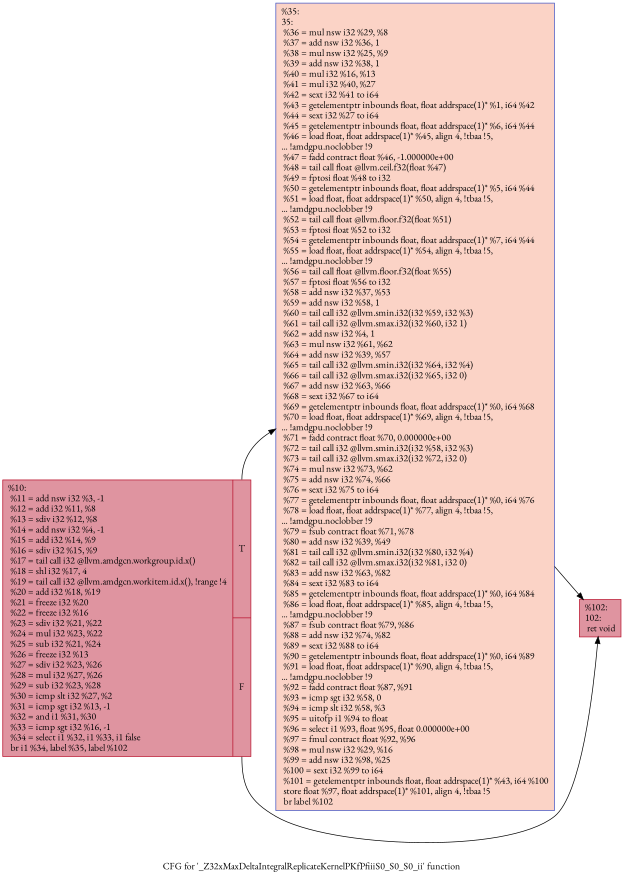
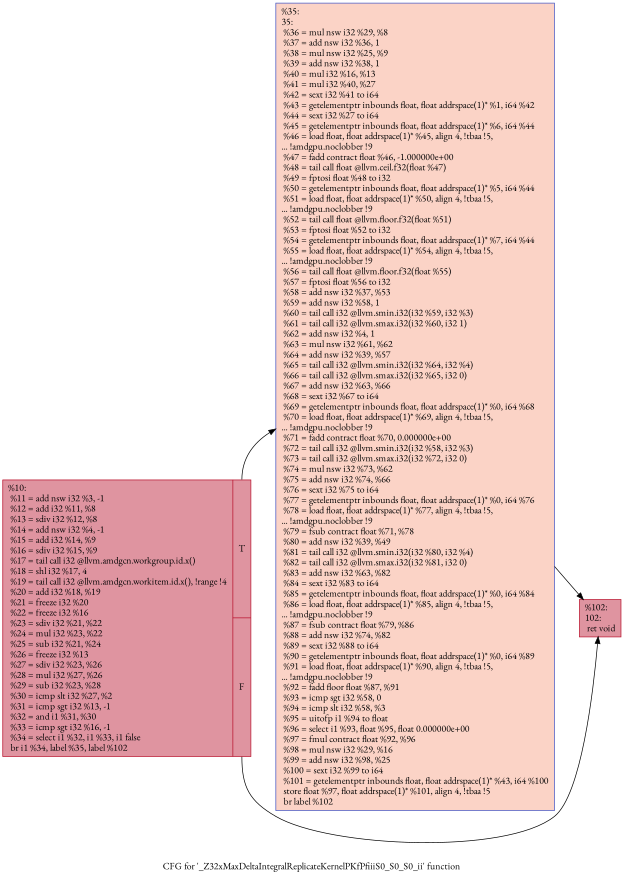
  digraph {
    label="CFG for '_Z32xMaxDeltaIntegralReplicateKernelPKfPfiiiS0_S0_S0_ii' function"
    rankdir=LR
    fontname="EB Garamond"
    node [color="#b70d28ff" fillcolor="#b70d2870" shape=record style=filled fontname="EB Garamond"]
    edge [fontname="EB Garamond"]
    n1 [label="{%10:\l  %11 = add nsw i32 %3, -1\l  %12 = add i32 %11, %8\l  %13 = sdiv i32 %12, %8\l  %14 = add nsw i32 %4, -1\l  %15 = add i32 %14, %9\l  %16 = sdiv i32 %15, %9\l  %17 = tail call i32 @llvm.amdgcn.workgroup.id.x()\l  %18 = shl i32 %17, 4\l  %19 = tail call i32 @llvm.amdgcn.workitem.id.x(), !range !4\l  %20 = add i32 %18, %19\l  %21 = freeze i32 %20\l  %22 = freeze i32 %16\l  %23 = sdiv i32 %21, %22\l  %24 = mul i32 %23, %22\l  %25 = sub i32 %21, %24\l  %26 = freeze i32 %13\l  %27 = sdiv i32 %23, %26\l  %28 = mul i32 %27, %26\l  %29 = sub i32 %23, %28\l  %30 = icmp slt i32 %27, %2\l  %31 = icmp sgt i32 %13, -1\l  %32 = and i1 %31, %30\l  %33 = icmp sgt i32 %16, -1\l  %34 = select i1 %32, i1 %33, i1 false\l  br i1 %34, label %35, label %102\l|{<s0>T|<s1>F}}"]
-   n2 [color="#3d50c3ff" fillcolor="#f59c7d70" label="{%35:\l35:                                               \l  %36 = mul nsw i32 %29, %8\l  %37 = add nsw i32 %36, 1\l  %38 = mul nsw i32 %25, %9\l  %39 = add nsw i32 %38, 1\l  %40 = mul i32 %16, %13\l  %41 = mul i32 %40, %27\l  %42 = sext i32 %41 to i64\l  %43 = getelementptr inbounds float, float addrspace(1)* %1, i64 %42\l  %44 = sext i32 %27 to i64\l  %45 = getelementptr inbounds float, float addrspace(1)* %6, i64 %44\l  %46 = load float, float addrspace(1)* %45, align 4, !tbaa !5,\l... !amdgpu.noclobber !9\l  %47 = fadd contract float %46, -1.000000e+00\l  %48 = tail call float @llvm.ceil.f32(float %47)\l  %49 = fptosi float %48 to i32\l  %50 = getelementptr inbounds float, float addrspace(1)* %5, i64 %44\l  %51 = load float, float addrspace(1)* %50, align 4, !tbaa !5,\l... !amdgpu.noclobber !9\l  %52 = tail call float @llvm.floor.f32(float %51)\l  %53 = fptosi float %52 to i32\l  %54 = getelementptr inbounds float, float addrspace(1)* %7, i64 %44\l  %55 = load float, float addrspace(1)* %54, align 4, !tbaa !5,\l... !amdgpu.noclobber !9\l  %56 = tail call float @llvm.floor.f32(float %55)\l  %57 = fptosi float %56 to i32\l  %58 = add nsw i32 %37, %53\l  %59 = add nsw i32 %58, 1\l  %60 = tail call i32 @llvm.smin.i32(i32 %59, i32 %3)\l  %61 = tail call i32 @llvm.smax.i32(i32 %60, i32 1)\l  %62 = add nsw i32 %4, 1\l  %63 = mul nsw i32 %61, %62\l  %64 = add nsw i32 %39, %57\l  %65 = tail call i32 @llvm.smin.i32(i32 %64, i32 %4)\l  %66 = tail call i32 @llvm.smax.i32(i32 %65, i32 0)\l  %67 = add nsw i32 %63, %66\l  %68 = sext i32 %67 to i64\l  %69 = getelementptr inbounds float, float addrspace(1)* %0, i64 %68\l  %70 = load float, float addrspace(1)* %69, align 4, !tbaa !5,\l... !amdgpu.noclobber !9\l  %71 = fadd contract float %70, 0.000000e+00\l  %72 = tail call i32 @llvm.smin.i32(i32 %58, i32 %3)\l  %73 = tail call i32 @llvm.smax.i32(i32 %72, i32 0)\l  %74 = mul nsw i32 %73, %62\l  %75 = add nsw i32 %74, %66\l  %76 = sext i32 %75 to i64\l  %77 = getelementptr inbounds float, float addrspace(1)* %0, i64 %76\l  %78 = load float, float addrspace(1)* %77, align 4, !tbaa !5,\l... !amdgpu.noclobber !9\l  %79 = fsub contract float %71, %78\l  %80 = add nsw i32 %39, %49\l  %81 = tail call i32 @llvm.smin.i32(i32 %80, i32 %4)\l  %82 = tail call i32 @llvm.smax.i32(i32 %81, i32 0)\l  %83 = add nsw i32 %63, %82\l  %84 = sext i32 %83 to i64\l  %85 = getelementptr inbounds float, float addrspace(1)* %0, i64 %84\l  %86 = load float, float addrspace(1)* %85, align 4, !tbaa !5,\l... !amdgpu.noclobber !9\l  %87 = fsub contract float %79, %86\l  %88 = add nsw i32 %74, %82\l  %89 = sext i32 %88 to i64\l  %90 = getelementptr inbounds float, float addrspace(1)* %0, i64 %89\l  %91 = load float, float addrspace(1)* %90, align 4, !tbaa !5,\l... !amdgpu.noclobber !9\l  %92 = fadd contract float %87, %91\l  %93 = icmp sgt i32 %58, 0\l  %94 = icmp slt i32 %58, %3\l  %95 = uitofp i1 %94 to float\l  %96 = select i1 %93, float %95, float 0.000000e+00\l  %97 = fmul contract float %92, %96\l  %98 = mul nsw i32 %29, %16\l  %99 = add nsw i32 %98, %25\l  %100 = sext i32 %99 to i64\l  %101 = getelementptr inbounds float, float addrspace(1)* %43, i64 %100\l  store float %97, float addrspace(1)* %101, align 4, !tbaa !5\l  br label %102\l}"]
+   n2 [color="#3d50c3ff" fillcolor="#f59c7d70" label="{%35:\l35:                                               \l  %36 = mul nsw i32 %29, %8\l  %37 = add nsw i32 %36, 1\l  %38 = mul nsw i32 %25, %9\l  %39 = add nsw i32 %38, 1\l  %40 = mul i32 %16, %13\l  %41 = mul i32 %40, %27\l  %42 = sext i32 %41 to i64\l  %43 = getelementptr inbounds float, float addrspace(1)* %1, i64 %42\l  %44 = sext i32 %27 to i64\l  %45 = getelementptr inbounds float, float addrspace(1)* %6, i64 %44\l  %46 = load float, float addrspace(1)* %45, align 4, !tbaa !5,\l... !amdgpu.noclobber !9\l  %47 = fadd contract float %46, -1.000000e+00\l  %48 = tail call float @llvm.ceil.f32(float %47)\l  %49 = fptosi float %48 to i32\l  %50 = getelementptr inbounds float, float addrspace(1)* %5, i64 %44\l  %51 = load float, float addrspace(1)* %50, align 4, !tbaa !5,\l... !amdgpu.noclobber !9\l  %52 = tail call float @llvm.floor.f32(float %51)\l  %53 = fptosi float %52 to i32\l  %54 = getelementptr inbounds float, float addrspace(1)* %7, i64 %44\l  %55 = load float, float addrspace(1)* %54, align 4, !tbaa !5,\l... !amdgpu.noclobber !9\l  %56 = tail call float @llvm.floor.f32(float %55)\l  %57 = fptosi float %56 to i32\l  %58 = add nsw i32 %37, %53\l  %59 = add nsw i32 %58, 1\l  %60 = tail call i32 @llvm.smin.i32(i32 %59, i32 %3)\l  %61 = tail call i32 @llvm.smax.i32(i32 %60, i32 1)\l  %62 = add nsw i32 %4, 1\l  %63 = mul nsw i32 %61, %62\l  %64 = add nsw i32 %39, %57\l  %65 = tail call i32 @llvm.smin.i32(i32 %64, i32 %4)\l  %66 = tail call i32 @llvm.smax.i32(i32 %65, i32 0)\l  %67 = add nsw i32 %63, %66\l  %68 = sext i32 %67 to i64\l  %69 = getelementptr inbounds float, float addrspace(1)* %0, i64 %68\l  %70 = load float, float addrspace(1)* %69, align 4, !tbaa !5,\l... !amdgpu.noclobber !9\l  %71 = fadd contract float %70, 0.000000e+00\l  %72 = tail call i32 @llvm.smin.i32(i32 %58, i32 %3)\l  %73 = tail call i32 @llvm.smax.i32(i32 %72, i32 0)\l  %74 = mul nsw i32 %73, %62\l  %75 = add nsw i32 %74, %66\l  %76 = sext i32 %75 to i64\l  %77 = getelementptr inbounds float, float addrspace(1)* %0, i64 %76\l  %78 = load float, float addrspace(1)* %77, align 4, !tbaa !5,\l... !amdgpu.noclobber !9\l  %79 = fsub contract float %71, %78\l  %80 = add nsw i32 %39, %49\l  %81 = tail call i32 @llvm.smin.i32(i32 %80, i32 %4)\l  %82 = tail call i32 @llvm.smax.i32(i32 %81, i32 0)\l  %83 = add nsw i32 %63, %82\l  %84 = sext i32 %83 to i64\l  %85 = getelementptr inbounds float, float addrspace(1)* %0, i64 %84\l  %86 = load float, float addrspace(1)* %85, align 4, !tbaa !5,\l... !amdgpu.noclobber !9\l  %87 = fsub contract float %79, %86\l  %88 = add nsw i32 %74, %82\l  %89 = sext i32 %88 to i64\l  %90 = getelementptr inbounds float, float addrspace(1)* %0, i64 %89\l  %91 = load float, float addrspace(1)* %90, align 4, !tbaa !5,\l... !amdgpu.noclobber !9\l  %92 = fadd floor float %87, %91\l  %93 = icmp sgt i32 %58, 0\l  %94 = icmp slt i32 %58, %3\l  %95 = uitofp i1 %94 to float\l  %96 = select i1 %93, float %95, float 0.000000e+00\l  %97 = fmul contract float %92, %96\l  %98 = mul nsw i32 %29, %16\l  %99 = add nsw i32 %98, %25\l  %100 = sext i32 %99 to i64\l  %101 = getelementptr inbounds float, float addrspace(1)* %43, i64 %100\l  store float %97, float addrspace(1)* %101, align 4, !tbaa !5\l  br label %102\l}"]
    n3 [label="{%102:\l102:                                              \l  ret void\l}"]
    n1 -> n2 [tailport=s0]
    n1 -> n3 [tailport=s1]
    n2 -> n3
  }
